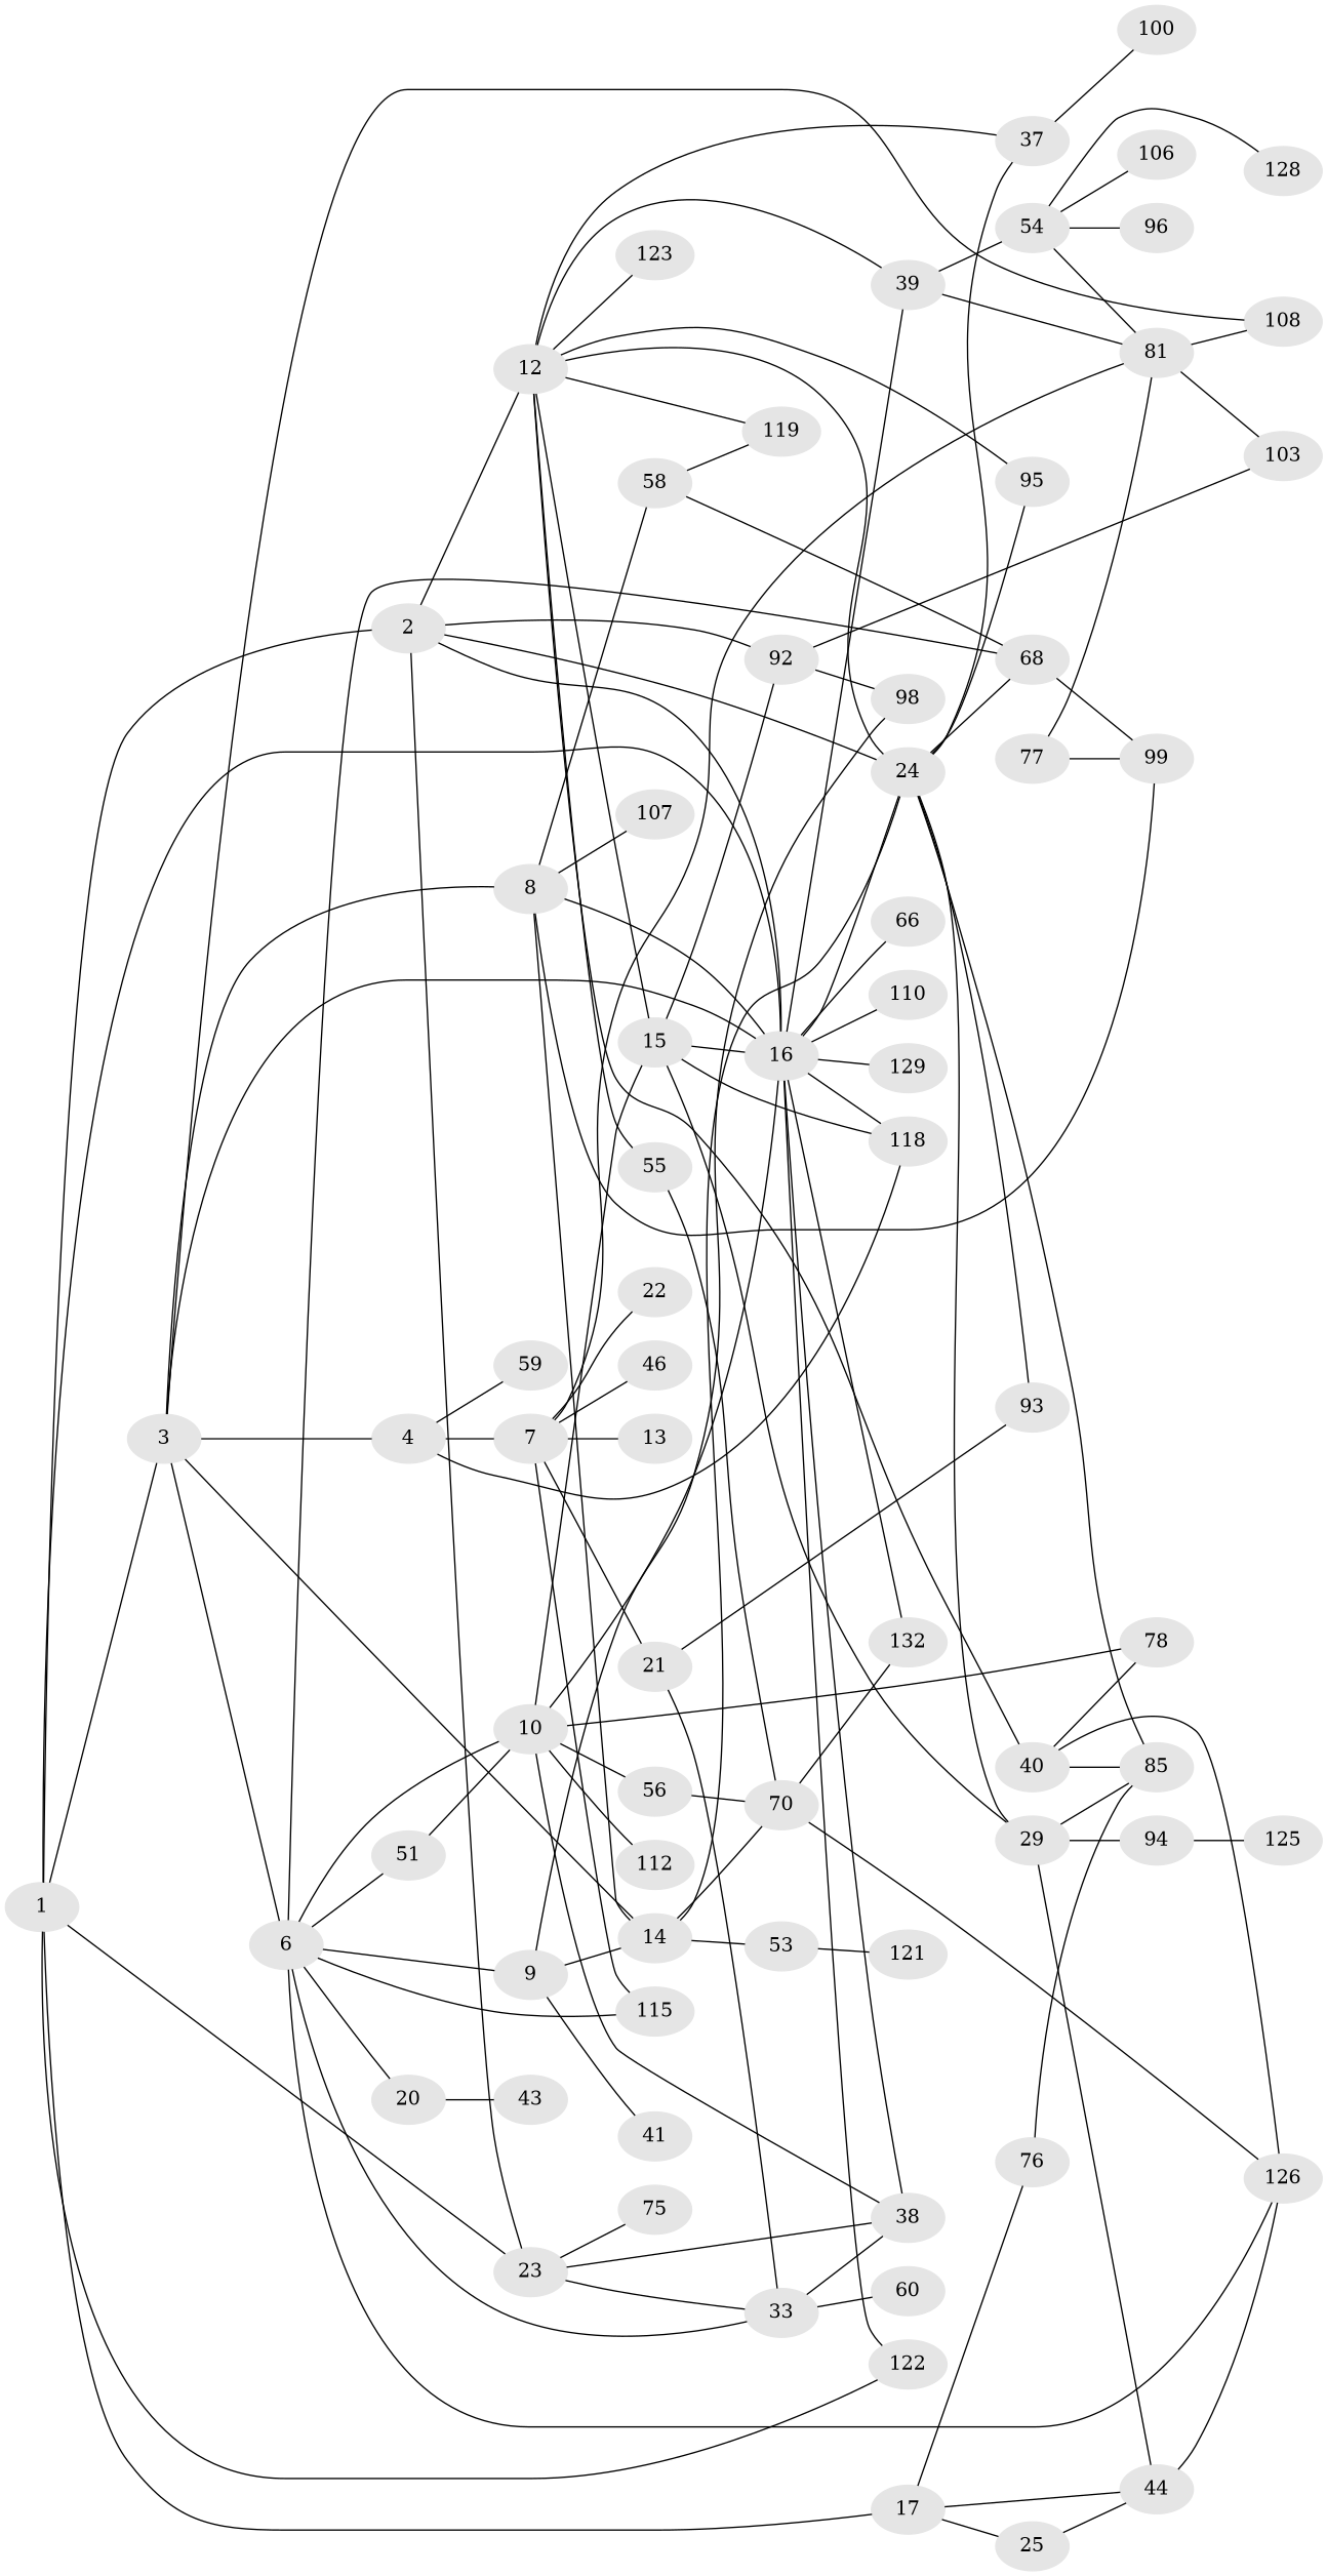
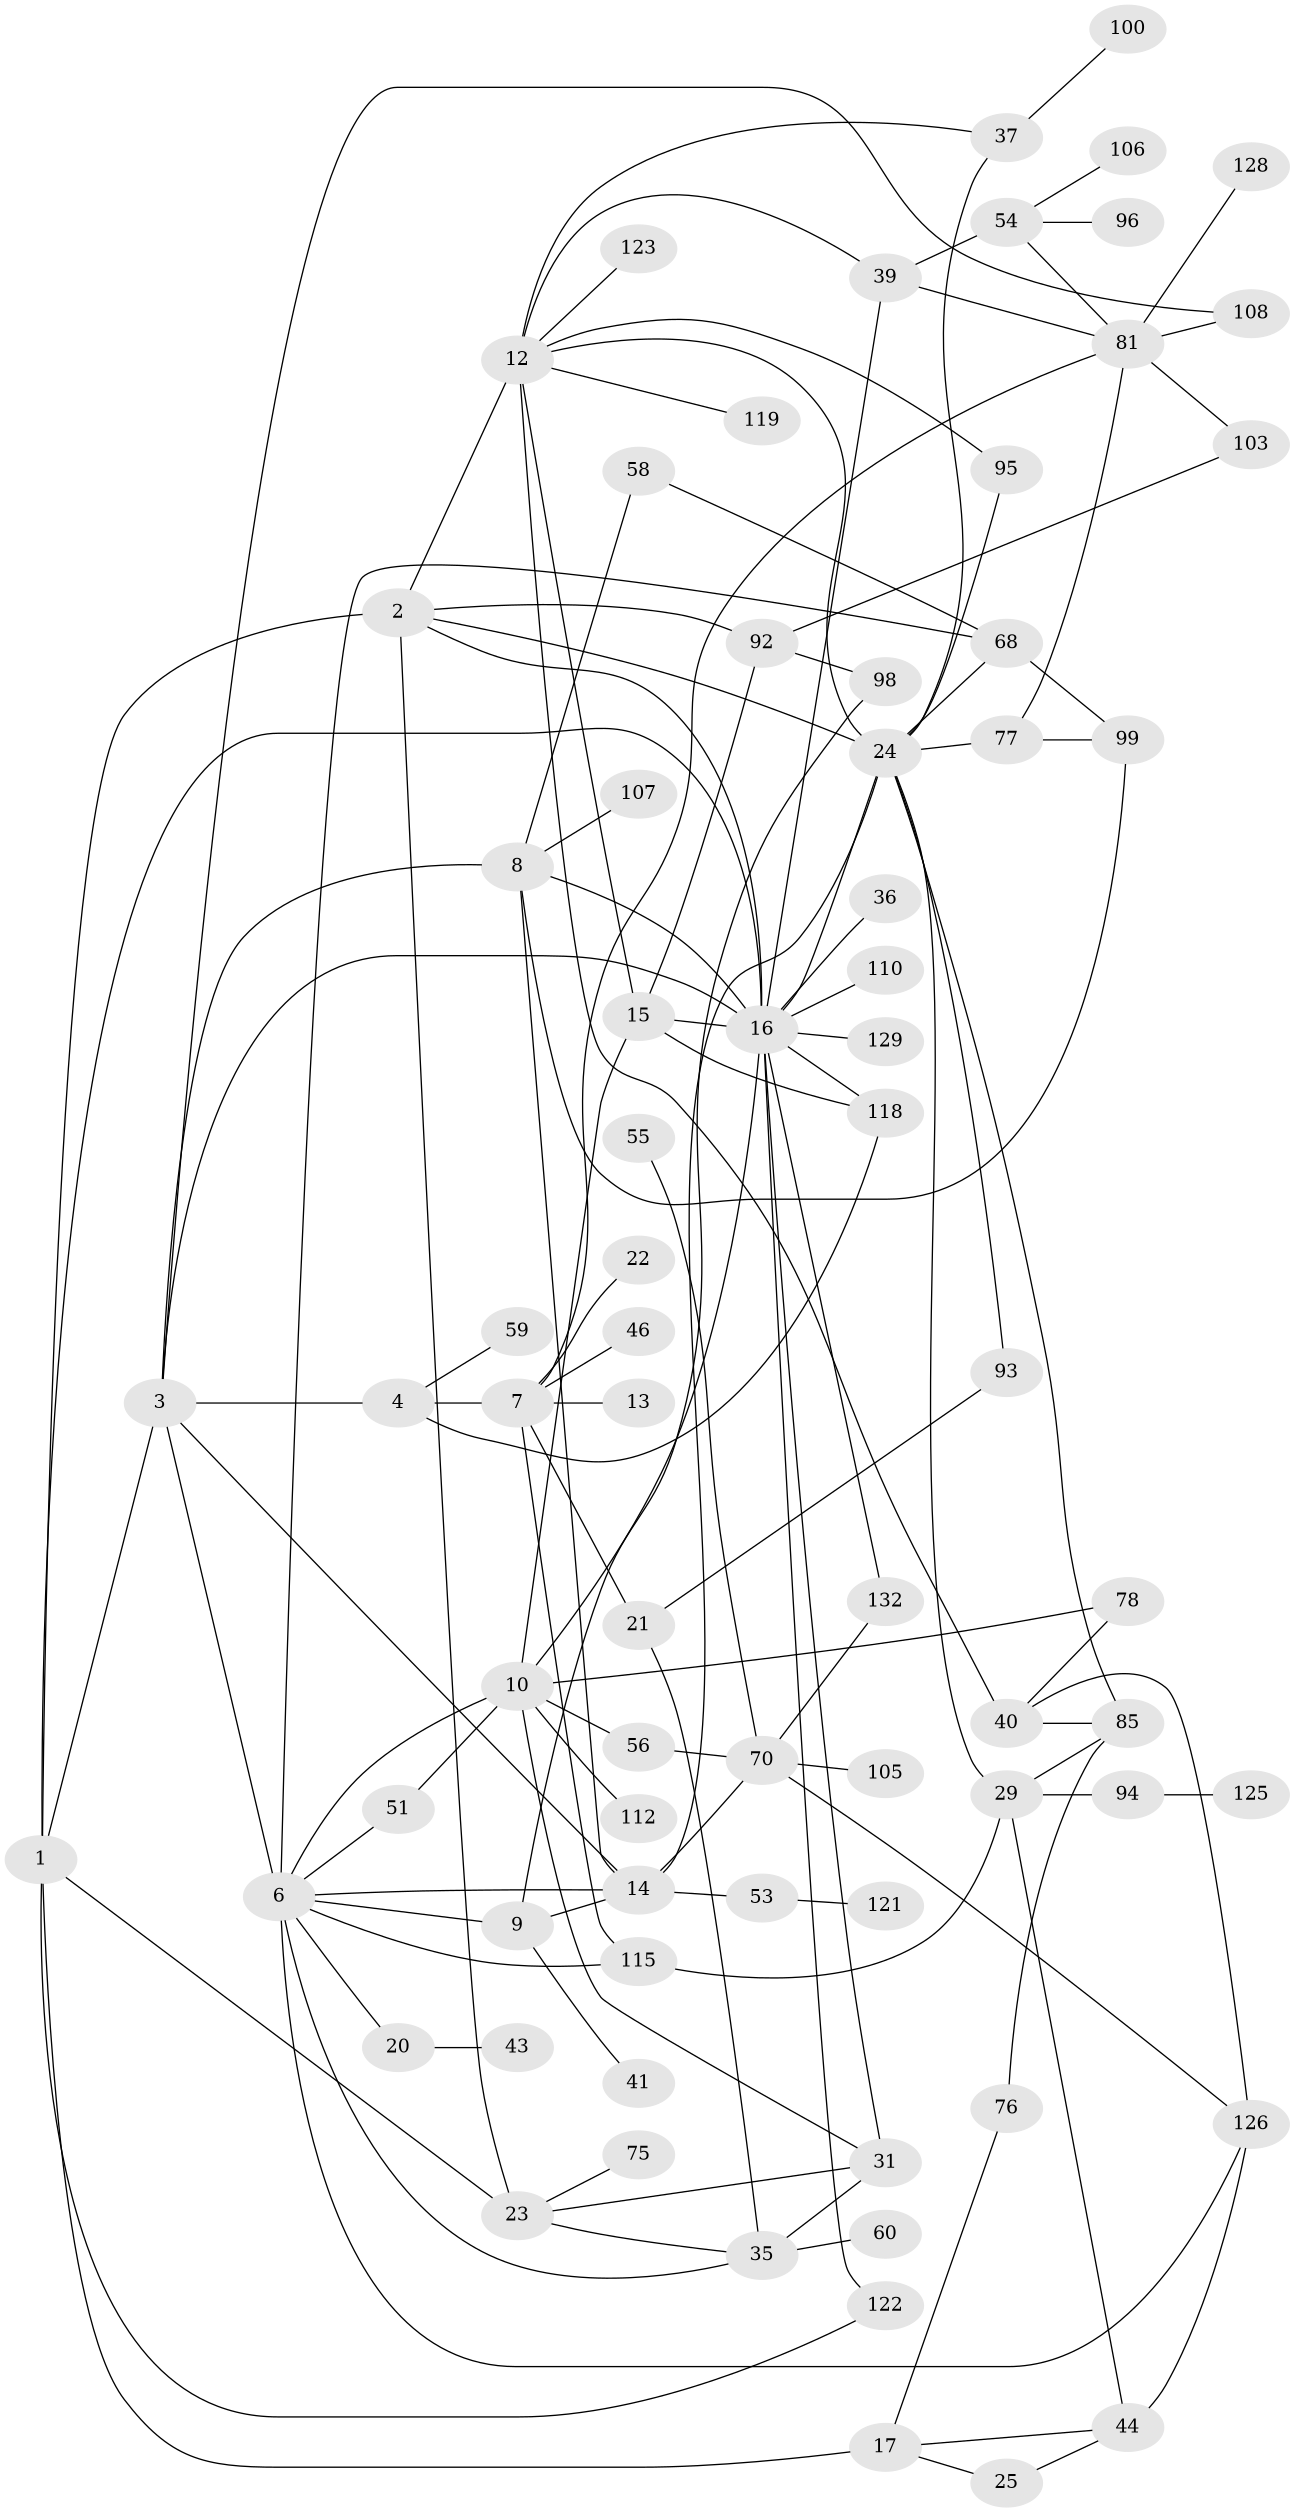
  graph {
    rankdir=LR
    node [color=gray90 style=filled]
    2 [super="+5"]
    16 [super="+30"]
    23 [super="+31"]
    12 [super="+90+27"]
    24 [super="+84+28+111"]
    92 [super="+135"]
    1
    3
    17
    122
    4
    6 [super="+19"]
    8 [super="+18"]
    14 [super="+34"]
    108 [super="+116"]
    118
-   38 [super="+56+73"]
+   38 [super="+56+73" label=31]
    39 [super="+48"]
-   66
+   66 [label=36]
    110
    129
    132
    25 [super="+42"]
    n24 [label=76 super="+45+50"]
    44
-   35 [super="+52" label=33]
+   35 [super="+52"]
    75
    70 [super="+138+83"]
    126 [super="+139+142"]
+   105
    15
    37 [super="+133+86+87"]
    40 [super="+124"]
    55 [super="+101"]
    95
    119
    123
    68 [super="+109+113"]
    29 [super="+82"]
    93
    77
    85 [super="+143+131"]
    98
    103
    7 [super="+57+11"]
    59
    9 [super="+47"]
    10 [super="+32+61"]
    20
    51 [super="+79"]
    115 [super="+130"]
    58 [super="+140"]
    99
    107
    53 [super="+71"]
    13 [super="+104"]
    21
    22
    46
    81 [super="+137+88"]
    41
    n62 [label=56 super="+69"]
    78
    112
    43 [super="+127"]
    60 [super="+74"]
    128
    100
    54
    121
    94
    106 [super="+146"]
    125
    96
    2 -- 16
    2 -- 23
    2 -- 12
    2 -- 24
    2 -- 92
    16 -- 24
    16 -- 122
    16 -- 118
    16 -- 38
    16 -- 39
    16 -- 66
    16 -- 110
    16 -- 129
    16 -- 132
    23 -- 38
    23 -- 35
    23 -- 75
    12 -- 24 [weight=2]
    12 -- 39
    12 -- 15
    12 -- 37
    12 -- 40
-   12 -- 55
    12 -- 95
    12 -- 119
    12 -- 123
    24 -- 37
    24 -- 95
    24 -- 68
    24 -- 29
    24 -- 93
+   24 -- 77
    24 -- 85
    92 -- 98
    92 -- 103
    1 -- 2
    1 -- 16
    1 -- 23
    1 -- 3
    1 -- 17
    1 -- 122
    3 -- 16
    3 -- 4
    3 -- 6
    3 -- 8
    3 -- 14
    3 -- 108
    17 -- 25
    17 -- n24
    17 -- 44
    4 -- 118
    4 -- 7
    4 -- 59
+   6 -- 14
    6 -- 35
    6 -- 126
    6 -- 68
    6 -- 9
    6 -- 10
    6 -- 20
    6 -- 51
    6 -- 115
    8 -- 16
    8 -- 14
    8 -- 58
    8 -- 99
    8 -- 107
    14 -- 24
    14 -- 70
    14 -- 53
    39 -- 81
    39 -- 54
    25 -- 44
    n24 -- 85
    44 -- 126
    35 -- 38 [weight=2]
    35 -- 60
    70 -- 132
    70 -- 126
+   70 -- 105
    15 -- 16
    15 -- 92
    15 -- 118
-   15 -- 29
+   115 -- 29
    37 -- 100
    40 -- 126
    40 -- 85 [weight=2]
    40 -- 78
    55 -- 70
    68 -- 99
    29 -- 44
    29 -- 85
    29 -- 94
    77 -- 99
    77 -- 81
    7 -- 115
    7 -- 13
    7 -- 21
    7 -- 22
    7 -- 46
    7 -- 81
    9 -- 14
    9 -- 98
    9 -- 41
    10 -- 16
    10 -- 38
    10 -- 15
    10 -- n62
    10 -- 78
    10 -- 112
    20 -- 43
    51 -- 10
-   58 -- 119
    58 -- 68
    53 -- 121
    21 -- 35
    21 -- 93
    81 -- 108
    81 -- 103
-   54 -- 128
+   81 -- 128
    n62 -- 70
    54 -- 81
    54 -- 106
    54 -- 96
    94 -- 125
  }
